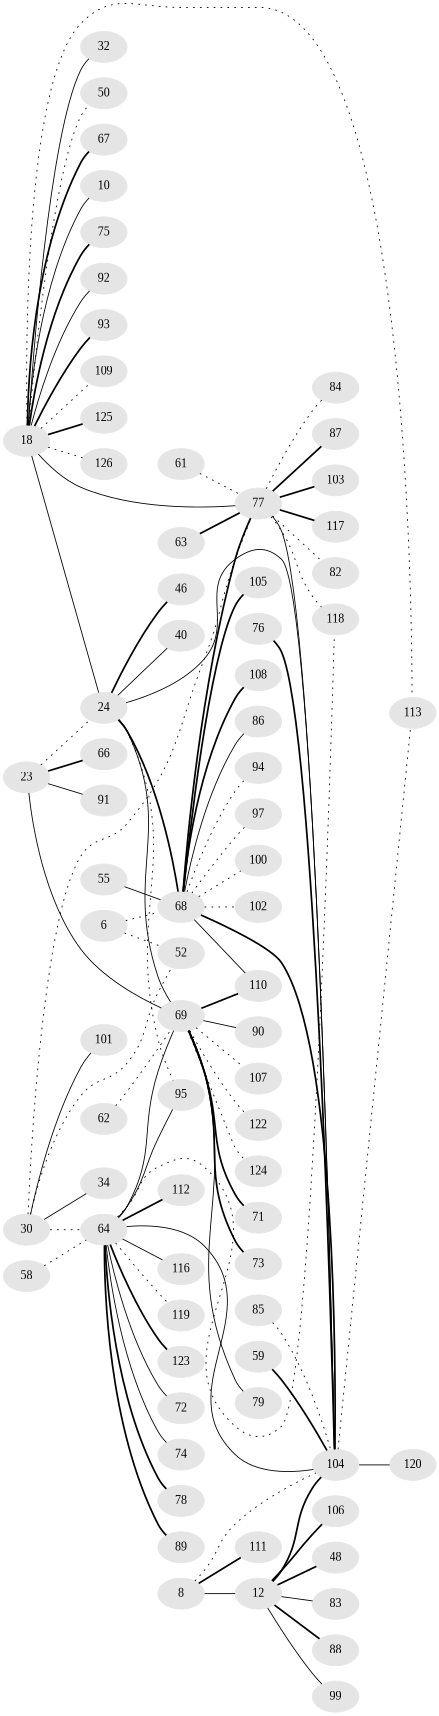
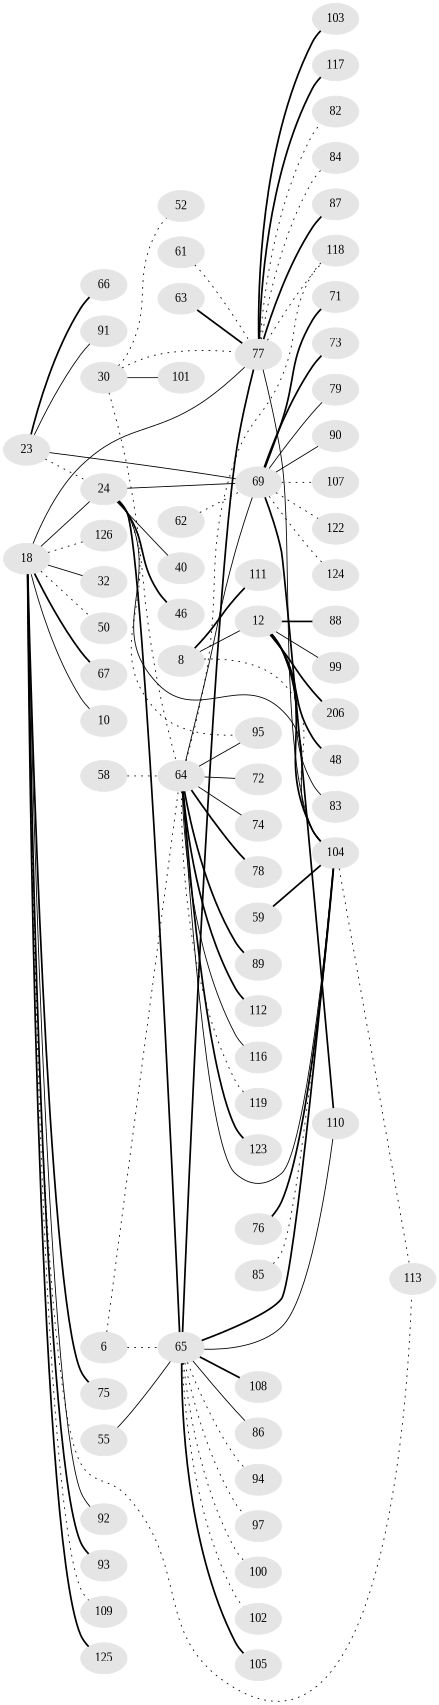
  graph {
    fontname="Liberation Serif"
    rankdir=LR
    node [color=gray90 fontname="Liberation Serif" style=filled]
    edge [fontname="Liberation Serif" style=dotted]
    6 [super="+3"]
    64 [super="+29+37+57+26+47+33"]
-   65 [super="+5+39+41+44+53" label=68]
+   65 [super="+5+39+41+44+53"]
    104 [super="+11"]
    69 [super="+20+45"]
    95
    72
    74
    78
    89
    112 [super="+31"]
    116
    118 [super="+114"]
    119
    123 [super="+121"]
    77 [super="+16+36+56"]
    86
    94
    97
    100
    102
    105
    108
    110 [super="+60+68"]
    n25 [label=8 super="+8"]
    12 [super="+10"]
    111
    48
    83
    88
    99
-   106 [super="+42"]
+   106 [super="+42" label=206]
    113
-   120
    18 [super="+13+17"]
    24 [super="+21"]
    32
    50
    67
    n40 [label=10]
    75
    92
    93
    109
    125 [super="+115"]
    126
    40
    46
    82
    84
    87
    103
    117
    23 [super="+22"]
    66
    91
    71
    73
    79
    90 [super="+80"]
    107 [super="+96"]
    122
    124
    30 [super="+27"]
-   34
    52
    101
    55
    58
    59
    61
    62
    63
    76 [super="+49"]
    85
-   6 -- 52 [weight=2]
+   6 -- 64 [weight=2]
    6 -- 65 [weight=8]
    64 -- 104 [style=solid]
    64 -- 69 [style=solid]
    64 -- 95 [style=solid]
    64 -- 72 [style=solid]
    64 -- 74 [style=solid]
    64 -- 78 [style=bold]
    64 -- 89 [style=bold]
    64 -- 112 [style=bold]
    64 -- 116 [style=solid]
    64 -- 118
    64 -- 119
    64 -- 123 [style=bold]
    65 -- 104 [style=bold]
    65 -- 77 [style=bold]
    65 -- 86 [style=solid]
    65 -- 94
    65 -- 97
    65 -- 100
    65 -- 102
    65 -- 105 [style=bold]
    65 -- 108 [style=bold]
    65 -- 110 [style=solid]
    104 -- 113
-   104 -- 120 [style=solid]
    69 -- 110 [style=bold]
    69 -- 71 [style=bold]
    69 -- 73 [style=bold]
    69 -- 79 [style=solid]
    69 -- 90 [style=solid]
    69 -- 107
    69 -- 122
    69 -- 124
    77 -- 104 [style=solid]
    77 -- 118 [weight=2]
    77 -- 82
    77 -- 84
    77 -- 87 [style=bold]
    77 -- 103 [style=bold]
    77 -- 117 [style=bold]
    n25 -- 104 [weight=4]
    n25 -- 12 [style=solid weight=4]
    n25 -- 111 [style=bold]
    12 -- 104 [style=bold weight=4]
    12 -- 48 [style=bold]
    12 -- 83 [style=solid]
    12 -- 88 [style=bold]
    12 -- 99 [style=solid]
    12 -- 106 [style=bold]
    18 -- 77 [style=solid weight=8]
    18 -- 113
    18 -- 24 [style=solid]
    18 -- 32 [style=solid]
    18 -- 50
    18 -- 67 [style=bold]
    18 -- n40 [style=solid]
    18 -- 75 [style=bold]
    18 -- 92 [style=solid]
    18 -- 93 [style=bold]
    18 -- 109
    18 -- 125 [style=bold]
    18 -- 126
    24 -- 65 [style=bold]
    24 -- 104 [style=solid weight=2]
    24 -- 69 [style=solid weight=4]
    24 -- 95
    24 -- 40 [style=solid]
    24 -- 46 [style=bold]
    23 -- 69 [style=solid weight=4]
    23 -- 24 [weight=4]
    23 -- 66 [style=bold]
    23 -- 91 [style=solid]
    30 -- 64 [weight=8]
    30 -- 77
-   30 -- 34 [style=solid]
    30 -- 52
    30 -- 101 [style=solid]
    55 -- 65 [style=solid]
    58 -- 64
    59 -- 104 [style=bold]
    61 -- 77
    62 -- 69
    63 -- 77 [style=bold]
    76 -- 104 [style=bold]
    85 -- 104
  }
